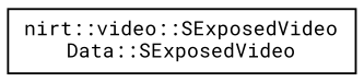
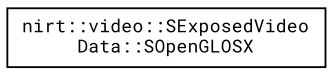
  digraph {
    rankdir=LR
    fontname="Roboto Mono"
-   n1 [color=black fillcolor=white fontname="Roboto Mono" fontsize=10 height=0.2 label="nirt::video::SExposedVideo\lData::SExposedVideo" shape=record style=filled width=0.4]
+   n1 [color=black fillcolor=white fontname="Roboto Mono" fontsize=10 height=0.2 label="nirt::video::SExposedVideo\lData::SOpenGLOSX" shape=record style=filled width=0.4]
  }
